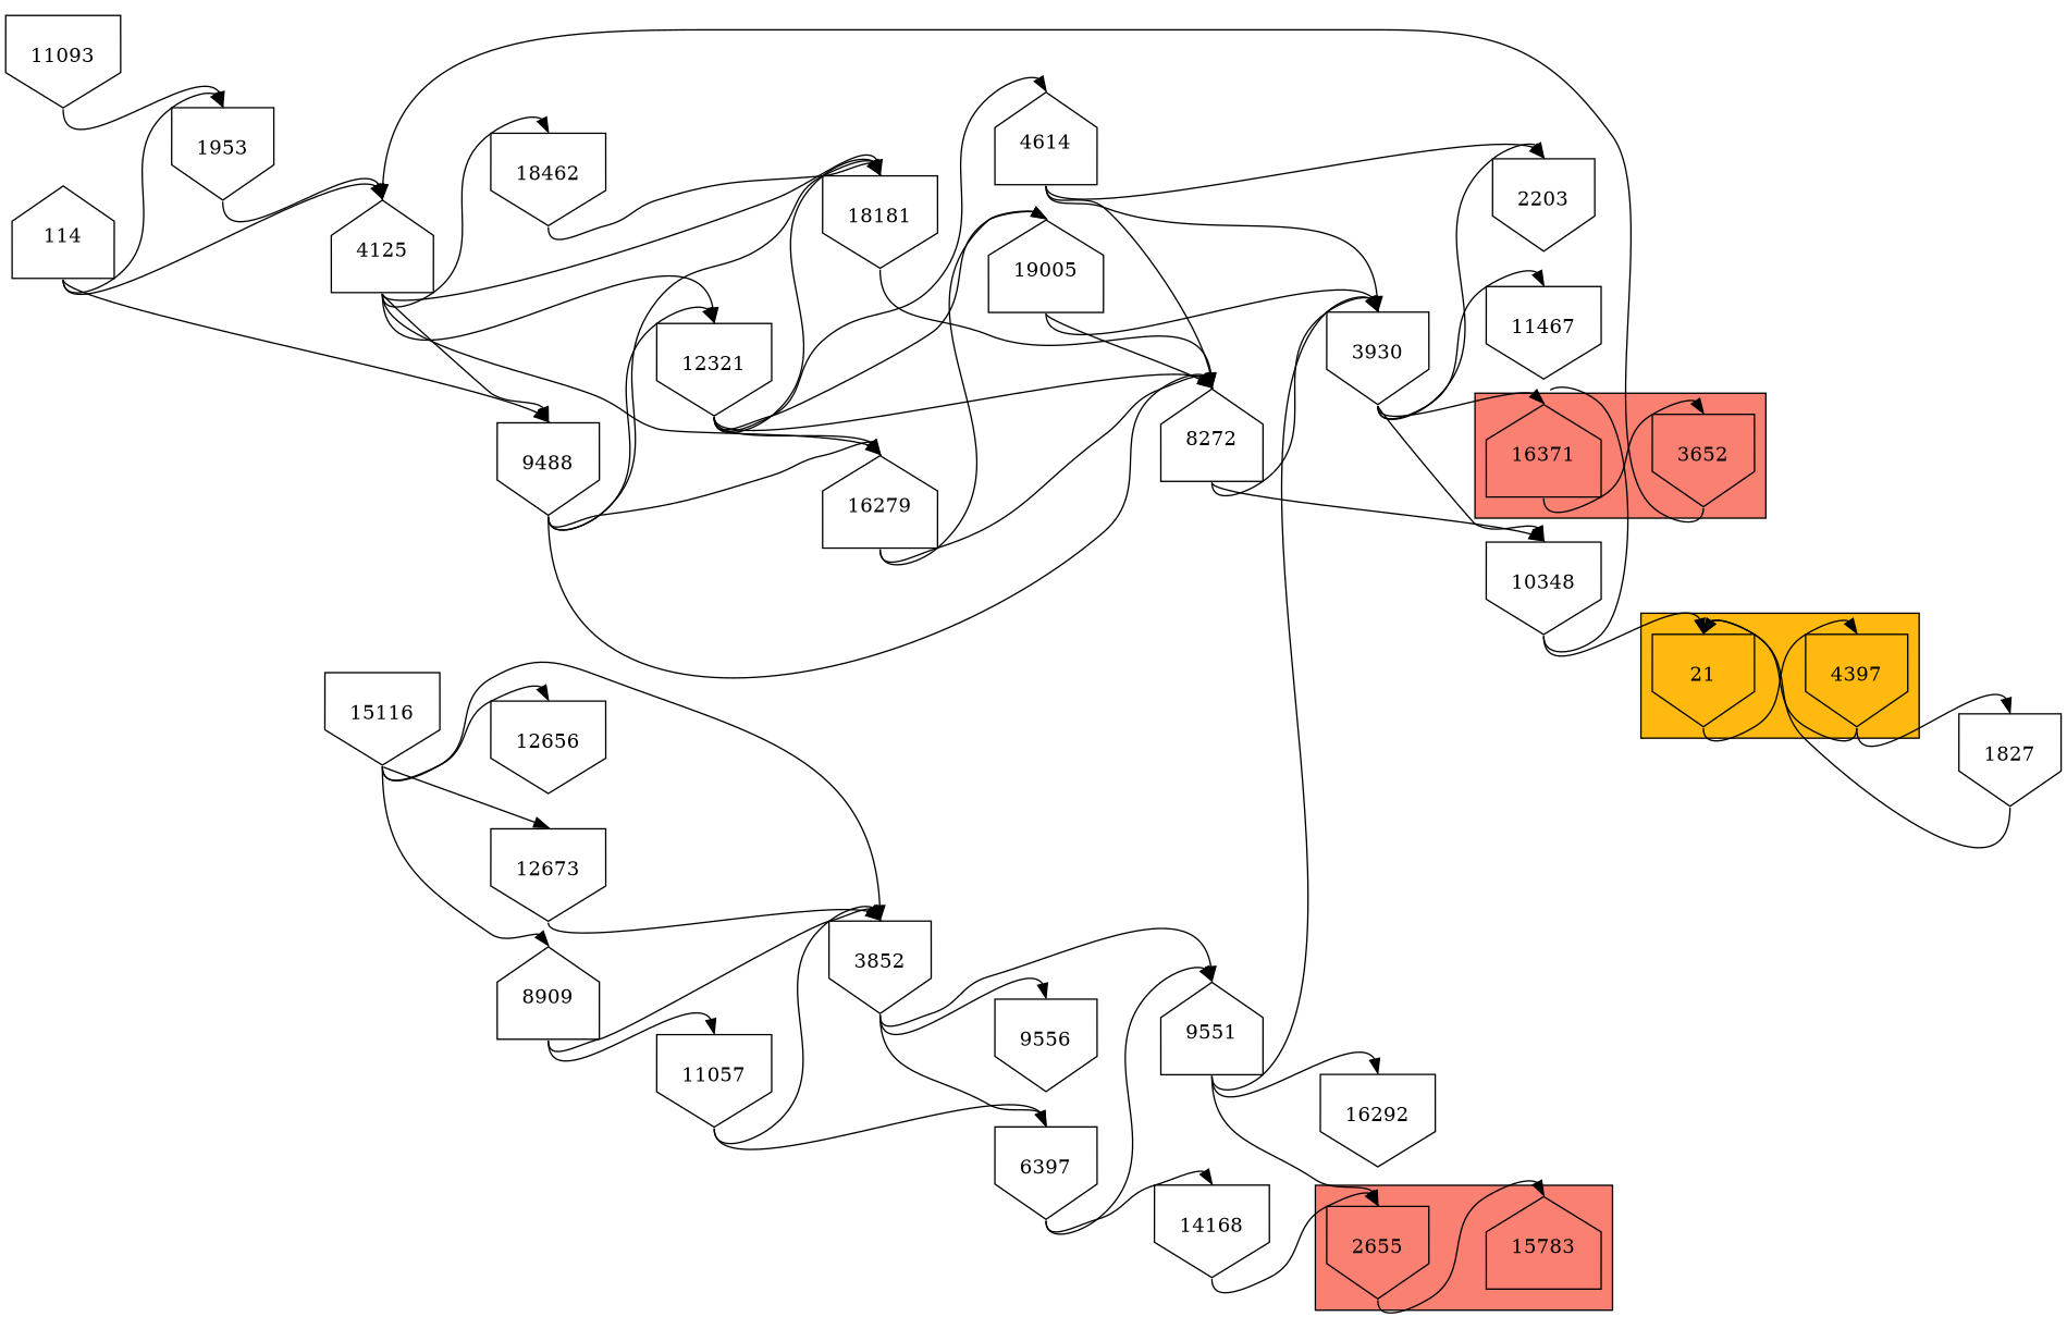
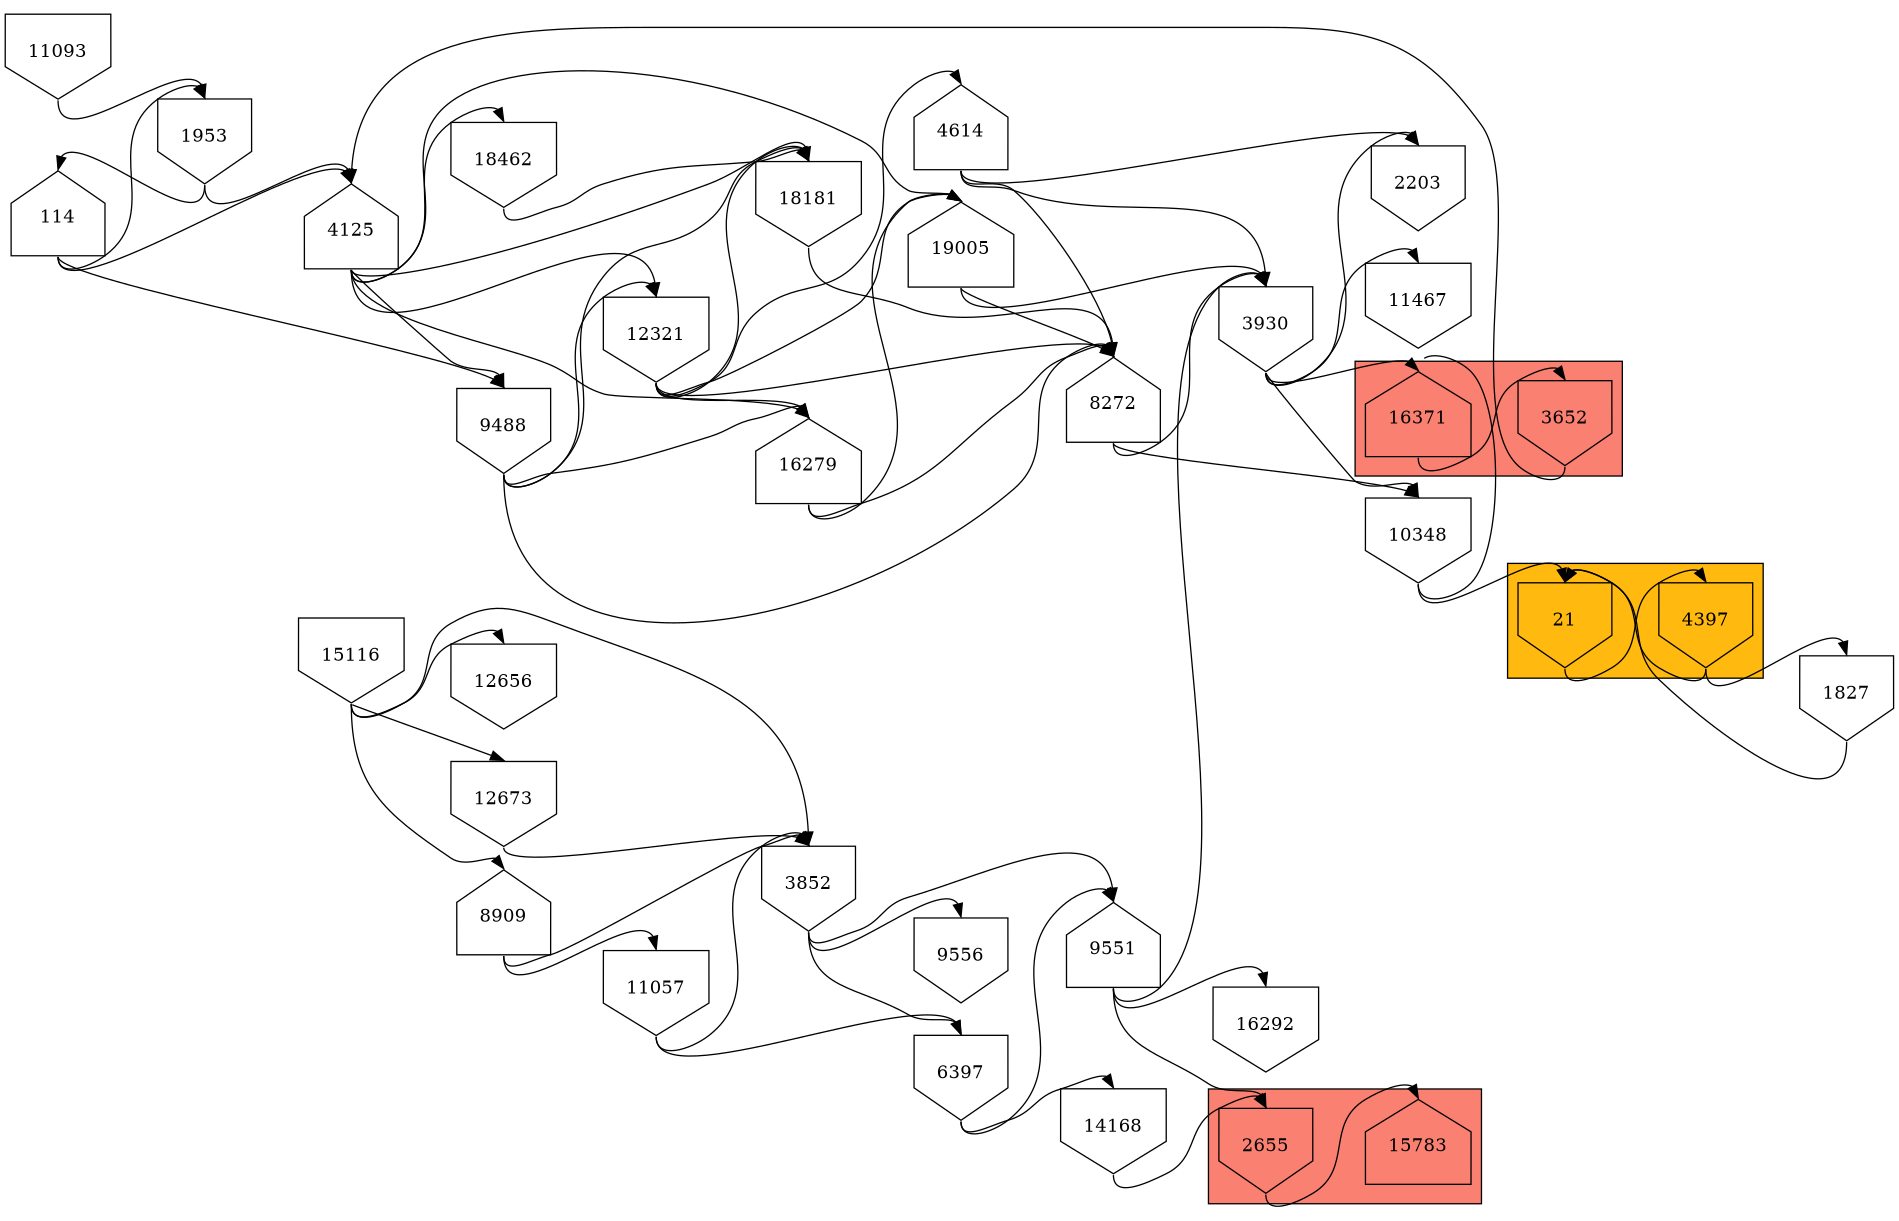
  digraph {
    rankdir=LR
    node [shape=invhouse]
    edge [headport=n tailport=s]
    2655 [height=1 width=1]
    15783 [height=1 shape=house width=1]
    21 [height=1 width=1]
    4397 [height=1 width=1]
    16371 [height=1 shape=house width=1]
    3652 [height=1 width=1]
    1827 [height=1 width=1]
    4125 [height=1 shape=house width=1]
    9488 [height=1 width=1]
    12321 [height=1 width=1]
    16279 [height=1 shape=house width=1]
    19005 [height=1 shape=house width=1]
    18181 [height=1 width=1]
    18462 [height=1 width=1]
    9551 [height=1 shape=house width=1]
    3930 [height=1 width=1]
    n17 [height=1 label=16292 width=1]
    2203 [height=1 width=1]
    10348 [height=1 width=1]
    11467 [height=1 width=1]
    4614 [height=1 shape=house width=1]
    8272 [height=1 shape=house width=1]
    114 [height=1 shape=house width=1]
    1953 [height=1 width=1]
    11093 [height=1 width=1]
    3852 [height=1 width=1]
    6397 [height=1 width=1]
    9556 [height=1 width=1]
    14168 [height=1 width=1]
    11057 [height=1 width=1]
    8909 [height=1 shape=house width=1]
    15116 [height=1 width=1]
    12656 [height=1 width=1]
    12673 [height=1 width=1]
    subgraph cluster_1 {
      fillcolor=salmon
      style=filled
      2655
      15783
    }
    subgraph cluster_2 {
      fillcolor=darkgoldenrod1
      style=filled
      21
      4397
    }
    subgraph cluster_3 {
      fillcolor=salmon
      style=filled
      16371
      3652
    }
    2655 -> 15783
    21 -> 4397
    4397 -> 21
    4397 -> 1827
    16371 -> 3652
    3652 -> 4125
    1827 -> 21
    4125 -> 9488
    4125 -> 12321
    4125 -> 16279
+   4125 -> 19005
    4125 -> 18181
    4125 -> 18462
    9488 -> 12321
    9488 -> 16279
    9488 -> 18181
    9488 -> 8272
    12321 -> 16279
    12321 -> 19005
    12321 -> 18181
    12321 -> 4614
    12321 -> 8272
    16279 -> 19005
    16279 -> 8272
    19005 -> 3930
    19005 -> 8272
    18181 -> 8272
    18462 -> 18181
    9551 -> 2655
    9551 -> 3930
    9551 -> n17
    3930 -> 16371
    3930 -> 2203
    3930 -> 10348
    3930 -> 11467
    10348 -> 21
    10348 -> 16371
    4614 -> 3930
    4614 -> 2203
    4614 -> 8272
    8272 -> 3930
    8272 -> 10348
    114 -> 4125
    114 -> 9488
    114 -> 1953
    1953 -> 4125
+   1953 -> 114
    11093 -> 1953
    3852 -> 9551
    3852 -> 6397
    3852 -> 9556
    6397 -> 9551
    6397 -> 14168
    14168 -> 2655
    11057 -> 3852
    11057 -> 6397
    8909 -> 3852
    8909 -> 11057
    15116 -> 3852
    15116 -> 8909
    15116 -> 12656
    15116 -> 12673
    12673 -> 3852
  }
